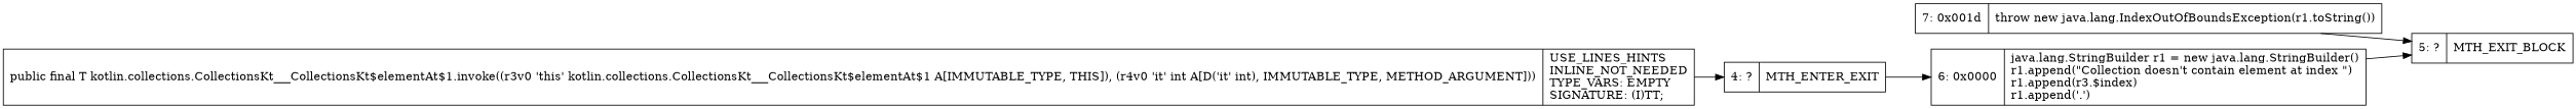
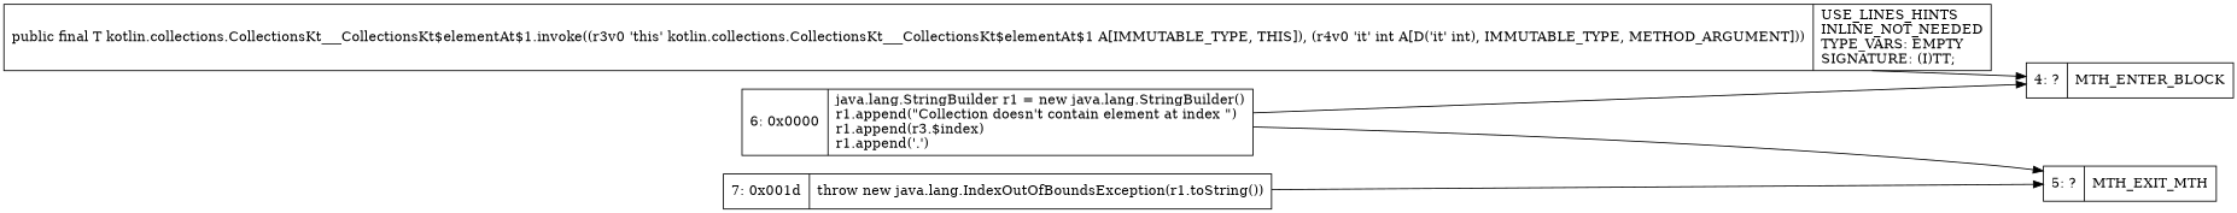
  digraph {
    rankdir=LR
    node [shape=record]
-   n1 [label="{4\:\ ?|MTH_ENTER_EXIT\l}"]
+   n1 [label="{4\:\ ?|MTH_ENTER_BLOCK\l}"]
    n2 [label="{6\:\ 0x0000|java.lang.StringBuilder r1 = new java.lang.StringBuilder()\lr1.append(\"Collection doesn't contain element at index \")\lr1.append(r3.$index)\lr1.append('.')\l}"]
-   n3 [label="{5\:\ ?|MTH_EXIT_BLOCK\l}"]
+   n3 [label="{5\:\ ?|MTH_EXIT_MTH\l}"]
    n4 [label="{7\:\ 0x001d|throw new java.lang.IndexOutOfBoundsException(r1.toString())\l}"]
    n5 [label="{public final T kotlin.collections.CollectionsKt___CollectionsKt$elementAt$1.invoke((r3v0 'this' kotlin.collections.CollectionsKt___CollectionsKt$elementAt$1 A[IMMUTABLE_TYPE, THIS]), (r4v0 'it' int A[D('it' int), IMMUTABLE_TYPE, METHOD_ARGUMENT]))  | USE_LINES_HINTS\lINLINE_NOT_NEEDED\lTYPE_VARS: EMPTY\lSIGNATURE: (I)TT;\l}"]
-   n1 -> n2
+   n2 -> n1
    n2 -> n3
    n4 -> n3
    n5 -> n1
  }
